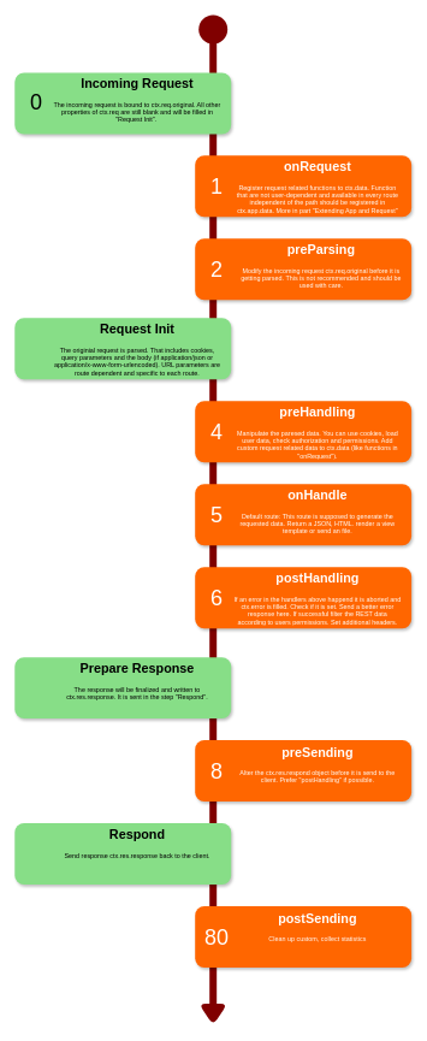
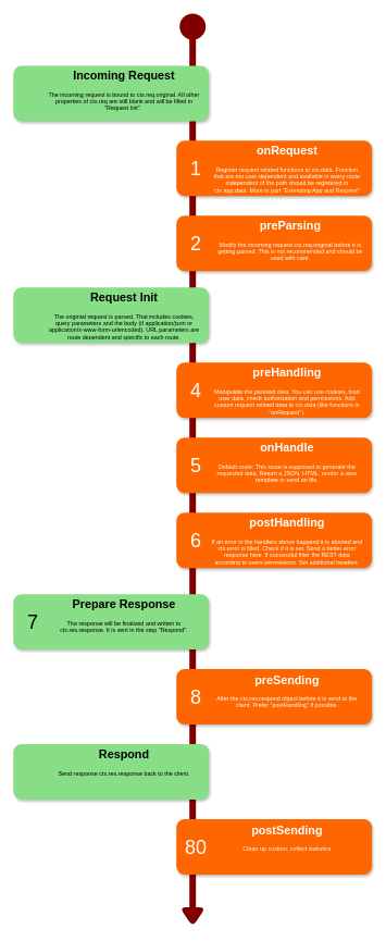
  <mxCell id="0" />
  <mxCell id="1" parent="0" />
  <mxCell id="2" value="" style="line;strokeWidth=10;direction=south;html=1;fillColor=none;fontSize=13;fontColor=#800000;align=center;strokeColor=#800000;shadow=0;" parent="1" vertex="1"><mxGeometry x="290" y="50" width="10" height="1350" as="geometry" /></mxCell>
  <mxCell id="3" value="" style="rounded=1;whiteSpace=wrap;html=1;strokeColor=none;strokeWidth=1;fillColor=#ff6600;fontSize=13;fontColor=#FFFFFF;align=center;gradientColor=none;gradientDirection=east;verticalAlign=top;shadow=1;" parent="1" vertex="1"><mxGeometry x="270" y="215" width="300" height="85" as="geometry" /></mxCell>
  <mxCell id="4" value="1" style="text;html=1;strokeColor=none;fillColor=none;align=center;verticalAlign=middle;whiteSpace=wrap;fontSize=30;fontColor=#FFFFFF;" parent="1" vertex="1"><mxGeometry x="280" y="248" width="40" height="20" as="geometry" /></mxCell>
  <mxCell id="5" value="" style="rounded=1;whiteSpace=wrap;html=1;strokeColor=none;strokeWidth=1;fillColor=#ff6600;fontSize=13;fontColor=#FFFFFF;align=center;gradientColor=none;gradientDirection=east;verticalAlign=top;shadow=1;" parent="1" vertex="1"><mxGeometry x="270" y="330" width="300" height="85" as="geometry" /></mxCell>
  <mxCell id="6" value="2" style="text;html=1;strokeColor=none;fillColor=none;align=center;verticalAlign=middle;whiteSpace=wrap;fontSize=30;fontColor=#FFFFFF;" parent="1" vertex="1"><mxGeometry x="280" y="363" width="40" height="20" as="geometry" /></mxCell>
  <mxCell id="7" value="" style="rounded=1;whiteSpace=wrap;html=1;strokeColor=none;strokeWidth=1;fillColor=#87de87;fontSize=13;fontColor=#FFFFFF;align=center;gradientColor=none;gradientDirection=east;verticalAlign=top;shadow=1;" parent="1" vertex="1"><mxGeometry x="20" y="440" width="300" height="85" as="geometry" /></mxCell>
  <mxCell id="8" value="" style="rounded=1;whiteSpace=wrap;html=1;strokeColor=none;strokeWidth=1;fillColor=#ff6600;fontSize=13;fontColor=#FFFFFF;align=center;gradientColor=none;gradientDirection=east;verticalAlign=top;shadow=1;" parent="1" vertex="1"><mxGeometry x="270" y="555" width="300" height="85" as="geometry" /></mxCell>
  <mxCell id="9" value="4" style="text;html=1;strokeColor=none;fillColor=none;align=center;verticalAlign=middle;whiteSpace=wrap;fontSize=30;fontColor=#FFFFFF;" parent="1" vertex="1"><mxGeometry x="280" y="588" width="40" height="20" as="geometry" /></mxCell>
  <mxCell id="10" value="" style="rounded=1;whiteSpace=wrap;html=1;strokeColor=none;strokeWidth=1;fillColor=#ff6600;fontSize=13;fontColor=#FFFFFF;align=center;gradientColor=none;gradientDirection=east;verticalAlign=top;shadow=1;" parent="1" vertex="1"><mxGeometry x="270" y="670" width="300" height="85" as="geometry" /></mxCell>
  <mxCell id="11" value="5" style="text;html=1;strokeColor=none;fillColor=none;align=center;verticalAlign=middle;whiteSpace=wrap;fontSize=30;fontColor=#FFFFFF;" parent="1" vertex="1"><mxGeometry x="280" y="703" width="40" height="20" as="geometry" /></mxCell>
  <mxCell id="12" value="" style="rounded=1;whiteSpace=wrap;html=1;strokeColor=none;strokeWidth=1;fillColor=#ff6600;fontSize=13;fontColor=#FFFFFF;align=center;gradientColor=none;gradientDirection=east;verticalAlign=top;shadow=1;" parent="1" vertex="1"><mxGeometry x="270" y="785" width="300" height="85" as="geometry" /></mxCell>
  <mxCell id="13" value="6" style="text;html=1;strokeColor=none;fillColor=none;align=center;verticalAlign=middle;whiteSpace=wrap;fontSize=30;fontColor=#FFFFFF;" parent="1" vertex="1"><mxGeometry x="280" y="818" width="40" height="20" as="geometry" /></mxCell>
  <mxCell id="14" value="" style="rounded=1;whiteSpace=wrap;html=1;strokeColor=none;strokeWidth=1;fillColor=#87DE87;fontSize=13;fontColor=#FFFFFF;align=center;gradientColor=none;gradientDirection=east;verticalAlign=top;shadow=1;" parent="1" vertex="1"><mxGeometry x="20" y="910" width="300" height="85" as="geometry" /></mxCell>
+ <mxCell id="15" value="7" style="text;html=1;strokeColor=none;fillColor=none;align=center;verticalAlign=middle;whiteSpace=wrap;fontSize=30;fontColor=#000000;" parent="1" vertex="1"><mxGeometry x="30" y="942.5" width="40" height="20" as="geometry" /></mxCell>
  <mxCell id="16" value="" style="rounded=1;whiteSpace=wrap;html=1;strokeColor=none;strokeWidth=1;fillColor=#FF6600;fontSize=13;fontColor=#FFFFFF;align=center;gradientColor=none;gradientDirection=east;verticalAlign=top;shadow=1;" parent="1" vertex="1"><mxGeometry x="270" y="1025" width="300" height="85" as="geometry" /></mxCell>
  <mxCell id="17" value="8" style="text;html=1;strokeColor=none;fillColor=none;align=center;verticalAlign=middle;whiteSpace=wrap;fontSize=30;fontColor=#FFFFFF;" parent="1" vertex="1"><mxGeometry x="280" y="1058" width="40" height="20" as="geometry" /></mxCell>
  <mxCell id="18" value="&lt;h1&gt;onRequest&lt;/h1&gt;&lt;p&gt;Register request related functions to ctx.data. Function that are not user-dependent and available in every route independent of the path should be registered in ctx.app.data. More in part &quot;Extending App and Request&quot;&lt;/p&gt;" style="text;html=1;spacing=5;spacingTop=-20;whiteSpace=wrap;overflow=hidden;strokeColor=none;strokeWidth=4;fillColor=none;gradientColor=#007FFF;fontSize=9;fontColor=#FFFFFF;align=center;" parent="1" vertex="1"><mxGeometry x="320" y="219" width="240" height="77" as="geometry" /></mxCell>
  <mxCell id="19" value="&lt;h1&gt;preParsing&lt;/h1&gt;&lt;p&gt;Modify the incoming request ctx.req.original before it is getting parsed. This is not recommended and should be used with care.&lt;/p&gt;" style="text;html=1;spacing=5;spacingTop=-20;whiteSpace=wrap;overflow=hidden;strokeColor=none;strokeWidth=4;fillColor=none;gradientColor=#007FFF;fontSize=9;fontColor=#FFFFFF;align=center;" parent="1" vertex="1"><mxGeometry x="330" y="334" width="230" height="77" as="geometry" /></mxCell>
  <mxCell id="20" value="&lt;h1&gt;Request Init&lt;/h1&gt;&lt;p&gt;The originial request is parsed. That includes cookies, query parameters and the body (if application/json or application/x-www-form-urlencoded). URL parameters are route dependent and specific to each route.&lt;/p&gt;" style="text;html=1;spacing=5;spacingTop=-20;whiteSpace=wrap;overflow=hidden;strokeColor=none;strokeWidth=4;fillColor=none;gradientColor=#007FFF;fontSize=9;fontColor=#000000;align=center;" parent="1" vertex="1"><mxGeometry x="70" y="444" width="240" height="77" as="geometry" /></mxCell>
  <mxCell id="21" value="&lt;h1&gt;preHandling&lt;/h1&gt;&lt;p&gt;Manipulate the paresed data. You can use cookies, load user data, check authorization and permissions. Add custom request related data to ctx.data (like functions in &quot;onRequest&quot;).&lt;/p&gt;" style="text;html=1;spacing=5;spacingTop=-20;whiteSpace=wrap;overflow=hidden;strokeColor=none;strokeWidth=4;fillColor=none;gradientColor=#007FFF;fontSize=9;fontColor=#FFFFFF;align=center;" parent="1" vertex="1"><mxGeometry x="320" y="559" width="240" height="77" as="geometry" /></mxCell>
  <mxCell id="22" value="&lt;h1&gt;onHandle&lt;/h1&gt;&lt;p&gt;Default route: This route is supposed to generate the requested data. Return a JSON, HTML. render a view template or send an file.&lt;/p&gt;" style="text;html=1;spacing=5;spacingTop=-20;whiteSpace=wrap;overflow=hidden;strokeColor=none;strokeWidth=4;fillColor=none;gradientColor=#007FFF;fontSize=9;fontColor=#FFFFFF;align=center;" parent="1" vertex="1"><mxGeometry x="320" y="674" width="240" height="77" as="geometry" /></mxCell>
  <mxCell id="23" value="&lt;h1&gt;postHandling&lt;/h1&gt;&lt;p&gt;If an error in the handlers above happend it is aborted and ctx.error is filled. Check if it is set. Send a better error response here. If successful filter the REST data according to users permissions. Set additional headers.&lt;/p&gt;" style="text;html=1;spacing=5;spacingTop=-20;whiteSpace=wrap;overflow=hidden;strokeColor=none;strokeWidth=4;fillColor=none;gradientColor=#007FFF;fontSize=9;fontColor=#FFFFFF;align=center;" parent="1" vertex="1"><mxGeometry x="320" y="789" width="240" height="77" as="geometry" /></mxCell>
  <mxCell id="24" value="&lt;h1&gt;Prepare Response&lt;/h1&gt;&lt;p&gt;The response will be finalized and written to ctx.res.response. It is sent in the step &quot;Respond&quot;.&lt;/p&gt;" style="text;html=1;spacing=5;spacingTop=-20;whiteSpace=wrap;overflow=hidden;strokeColor=none;strokeWidth=4;fillColor=none;gradientColor=#007FFF;fontSize=9;fontColor=#000000;align=center;" parent="1" vertex="1"><mxGeometry x="70" y="914" width="240" height="77" as="geometry" /></mxCell>
  <mxCell id="25" value="&lt;h1&gt;preSending&lt;/h1&gt;&lt;p&gt;Alter the ctx.res.respond object before it is send to the client. Prefer &quot;postHandling&quot; if possible.&lt;/p&gt;" style="text;html=1;spacing=5;spacingTop=-20;whiteSpace=wrap;overflow=hidden;strokeColor=none;strokeWidth=4;fillColor=none;gradientColor=#007FFF;fontSize=9;fontColor=#FFFFFF;align=center;" parent="1" vertex="1"><mxGeometry x="320" y="1030" width="240" height="77" as="geometry" /></mxCell>
  <mxCell id="26" value="" style="rounded=1;whiteSpace=wrap;html=1;strokeColor=none;strokeWidth=1;fillColor=#87de87;fontSize=13;fontColor=#FFFFFF;align=center;gradientColor=none;gradientDirection=east;verticalAlign=top;shadow=1;" vertex="1" parent="1"><mxGeometry x="20" y="100" width="300" height="85" as="geometry" /></mxCell>
- <mxCell id="27" value="0" style="text;html=1;strokeColor=none;fillColor=none;align=center;verticalAlign=middle;whiteSpace=wrap;fontSize=30;fontColor=#000000;" vertex="1" parent="1"><mxGeometry x="30" y="130" width="40" height="20" as="geometry" /></mxCell>
  <mxCell id="28" value="&lt;h1&gt;Incoming Request&lt;/h1&gt;&lt;p&gt;The incoming request is bound to ctx.req.original. All other properties of ctx.req are still blank and will be filled in &quot;Request Init&quot;.&amp;nbsp;&lt;/p&gt;" style="text;html=1;spacing=5;spacingTop=-20;whiteSpace=wrap;overflow=hidden;strokeColor=none;strokeWidth=4;fillColor=none;gradientColor=#007FFF;fontSize=9;fontColor=#000000;align=center;" vertex="1" parent="1"><mxGeometry x="70" y="104" width="240" height="77" as="geometry" /></mxCell>
  <mxCell id="29" value="" style="rounded=1;whiteSpace=wrap;html=1;strokeColor=none;strokeWidth=1;fillColor=#87DE87;fontSize=13;fontColor=#FFFFFF;align=center;gradientColor=none;gradientDirection=east;verticalAlign=top;shadow=1;" vertex="1" parent="1"><mxGeometry x="20" y="1140" width="300" height="85" as="geometry" /></mxCell>
  <mxCell id="30" value="" style="rounded=1;whiteSpace=wrap;html=1;strokeColor=none;strokeWidth=1;fillColor=#ff6600;fontSize=13;fontColor=#FFFFFF;align=center;gradientColor=none;gradientDirection=east;verticalAlign=top;shadow=1;" vertex="1" parent="1"><mxGeometry x="270" y="1255" width="300" height="85" as="geometry" /></mxCell>
  <mxCell id="31" value="80" style="text;html=1;strokeColor=none;fillColor=none;align=center;verticalAlign=middle;whiteSpace=wrap;fontSize=30;fontColor=#FFFFFF;" vertex="1" parent="1"><mxGeometry x="280" y="1288" width="40" height="20" as="geometry" /></mxCell>
  <mxCell id="32" value="&lt;h1&gt;Respond&lt;/h1&gt;&lt;p&gt;Send response ctx.res.response back to the client.&lt;/p&gt;" style="text;html=1;spacing=5;spacingTop=-20;whiteSpace=wrap;overflow=hidden;strokeColor=none;strokeWidth=4;fillColor=none;gradientColor=#007FFF;fontSize=9;fontColor=#000000;align=center;" vertex="1" parent="1"><mxGeometry x="70" y="1144" width="240" height="77" as="geometry" /></mxCell>
  <mxCell id="33" value="&lt;h1&gt;postSending&lt;/h1&gt;&lt;p&gt;Clean up custom, collect statistics&lt;/p&gt;" style="text;html=1;spacing=5;spacingTop=-20;whiteSpace=wrap;overflow=hidden;strokeColor=none;strokeWidth=4;fillColor=none;gradientColor=#007FFF;fontSize=9;fontColor=#FFFFFF;align=center;" vertex="1" parent="1"><mxGeometry x="320" y="1260" width="240" height="77" as="geometry" /></mxCell>
  <mxCell id="34" value="" style="triangle;whiteSpace=wrap;html=1;shadow=0;strokeColor=none;fillColor=#800000;fontColor=#800000;direction=south;rounded=1;" vertex="1" parent="1"><mxGeometry x="275" y="1390" width="40" height="30" as="geometry" /></mxCell>
  <mxCell id="35" value="" style="ellipse;whiteSpace=wrap;html=1;aspect=fixed;rounded=1;shadow=0;strokeColor=none;fillColor=#800000;fontColor=#800000;" vertex="1" parent="1"><mxGeometry x="275" y="20" width="40" height="40" as="geometry" /></mxCell>
